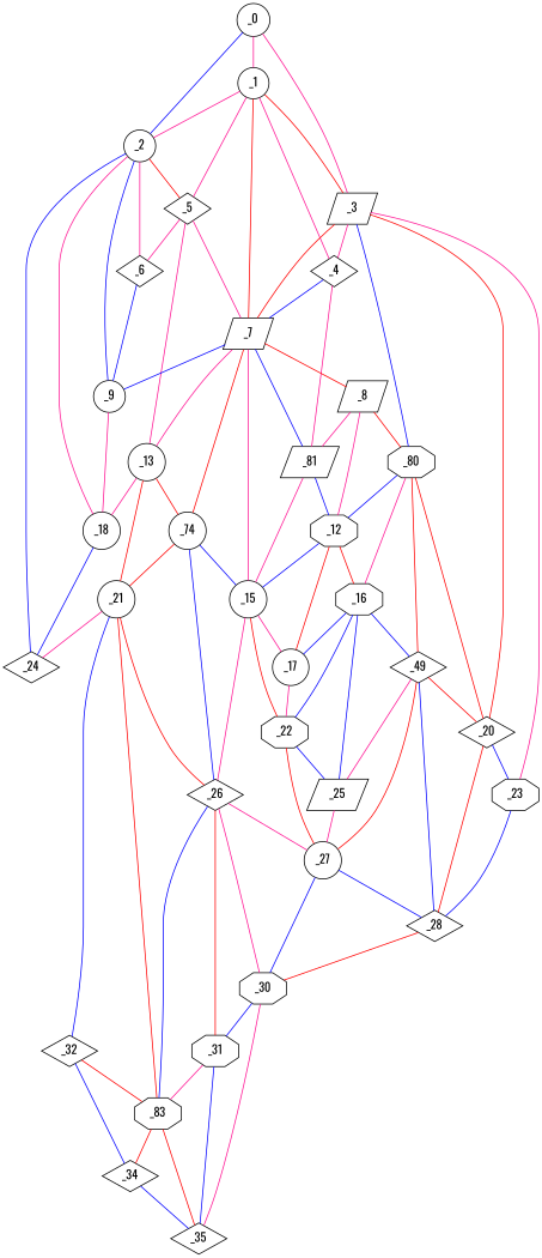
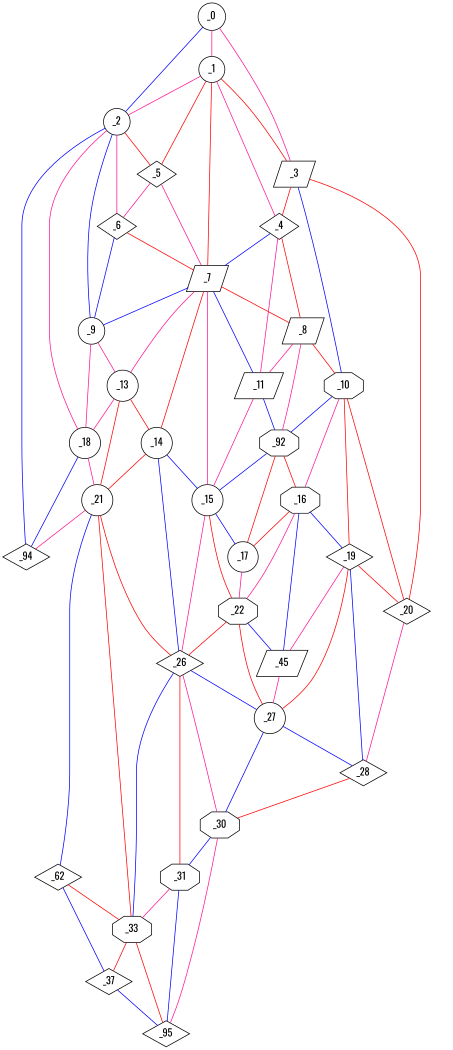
  graph {
    fontname=Oswald
    node [fontname=Oswald shape=circle x=94 y=72]
    edge [color=deeppink fontname=Oswald valence=2]
    _0 [x=28 y=17]
    _1 [x=33 y=36]
    _2 [x=35 y=15]
    _3 [shape=parallelogram x=38 y=109]
    _4 [shape=diamond x=40 y=91]
    _5 [shape=diamond x=52 y=39]
    _7 [shape=parallelogram x=64 y=53]
    _6 [shape=diamond x=60 y=31]
    _9 [x=67 y=30]
    _18 [x=88 y=26]
-   _24 [shape=diamond y=25]
-   _10 [shape=octagon x=73 y=85 label=_80]
+   _24 [shape=diamond y=25 label=_94]
+   _10 [shape=octagon x=73 y=85]
    _20 [shape=diamond x=89 y=100]
-   _23 [shape=octagon x=93 y=106]
    _8 [shape=parallelogram x=66 y=74]
-   _11 [shape=parallelogram x=74 y=69 label=_81]
+   _11 [shape=parallelogram x=74 y=69]
    _13 [x=77 y=34]
-   _14 [x=81 y=44 label=_74]
+   _14 [x=81 y=44]
    _15 [x=81 y=68]
    _21 [x=90 y=36]
-   _12 [shape=octagon x=75 y=78]
+   _12 [shape=octagon x=75 y=78 label=_92]
    _16 [shape=octagon x=84 y=83]
-   _19 [shape=diamond x=89 y=95 label=_49]
+   _19 [shape=diamond x=89 y=95]
    _28 [shape=diamond x=104 y=102]
    _26 [shape=diamond x=101 y=69]
    _17 [x=86]
    _22 [shape=octagon x=90]
-   _32 [shape=diamond x=110 y=32]
-   _33 [shape=octagon x=116 y=57 label=_83]
-   _25 [shape=parallelogram y=83]
+   _32 [shape=diamond x=110 y=32 label=_62]
+   _33 [shape=octagon x=116 y=57]
+   _25 [shape=parallelogram y=83 label=_45]
    _27 [x=101 y=82]
    _30 [shape=octagon x=108 y=78]
    _31 [shape=octagon x=109 y=67]
-   _34 [shape=diamond x=122 y=51]
-   _35 [shape=diamond x=122]
+   _34 [shape=diamond x=122 y=51 label=_37]
+   _35 [shape=diamond x=122 label=_95]
    _0 -- _1 [valence=1]
    _0 -- _2 [color=blue valence=1]
    _0 -- _3 [valence=1]
    _1 -- _2
    _1 -- _3 [color=red]
    _1 -- _4
-   _1 -- _5 [valence=1]
+   _1 -- _5 [color=red valence=1]
    _1 -- _7 [color=red]
    _2 -- _5 [color=red valence=1]
    _2 -- _6
    _2 -- _9 [color=blue valence=1]
    _2 -- _18 [valence=1]
    _2 -- _24 [color=blue valence=1]
-   _3 -- _4 [valence=1]
+   _3 -- _4 [color=red valence=1]
    _3 -- _10 [color=blue valence=1]
    _3 -- _20 [color=red]
-   _3 -- _23 [valence=1]
    _4 -- _7 [color=blue valence=1]
+   _4 -- _8 [color=red]
    _4 -- _11 [valence=1]
    _5 -- _7
    _5 -- _6
    _7 -- _9 [color=blue valence=1]
    _7 -- _8 [color=red valence=1]
    _7 -- _11 [color=blue]
    _7 -- _13
    _7 -- _14 [color=red]
    _7 -- _15 [valence=1]
-   _3 -- _7 [color=red]
+   _6 -- _7 [color=red]
    _6 -- _9 [color=blue]
    _9 -- _18 [valence=1]
-   _5 -- _13
+   _9 -- _13
    _18 -- _24 [color=blue]
+   _18 -- _21 [valence=1]
    _10 -- _20 [color=red]
    _10 -- _12 [color=blue valence=1]
    _10 -- _16
    _10 -- _19 [color=red]
-   _20 -- _23 [color=blue valence=1]
-   _20 -- _28 [color=red]
-   _23 -- _28 [color=blue valence=1]
+   _20 -- _28
    _8 -- _10 [color=red]
    _8 -- _11 [valence=1]
    _8 -- _12 [valence=1]
    _11 -- _15 [valence=1]
    _11 -- _12 [color=blue]
    _13 -- _18
    _13 -- _14 [color=red valence=1]
    _13 -- _21 [color=red]
    _14 -- _15 [color=blue]
    _14 -- _21 [color=red]
    _14 -- _26 [color=blue]
    _15 -- _26
-   _15 -- _17 [valence=1]
+   _15 -- _17 [color=blue valence=1]
    _15 -- _22 [color=red]
    _21 -- _24
    _21 -- _26 [color=red valence=1]
    _21 -- _32 [color=blue]
    _21 -- _33 [color=red]
    _12 -- _15 [color=blue]
    _12 -- _16 [color=red]
    _12 -- _17 [color=red]
    _16 -- _19 [color=blue]
-   _16 -- _17 [color=blue valence=1]
-   _16 -- _22 [color=blue]
+   _16 -- _17 [color=red valence=1]
+   _16 -- _22
    _16 -- _25 [color=blue valence=1]
    _19 -- _20 [color=red]
    _19 -- _28 [color=blue valence=1]
    _19 -- _25
    _19 -- _27 [color=red valence=1]
    _28 -- _30 [color=red]
    _26 -- _33 [color=blue]
-   _26 -- _27
+   _26 -- _27 [color=blue]
    _26 -- _30
    _26 -- _31 [color=red valence=1]
    _17 -- _22
+   _22 -- _26 [color=red]
    _22 -- _25 [color=blue]
    _22 -- _27 [color=red]
    _32 -- _33 [color=red]
    _32 -- _34 [color=blue valence=1]
    _33 -- _34 [color=red valence=1]
    _33 -- _35 [color=red]
    _25 -- _27 [valence=1]
    _27 -- _28 [color=blue]
    _27 -- _30 [color=blue]
    _30 -- _31 [color=blue]
    _30 -- _35
    _31 -- _33 [valence=1]
    _31 -- _35 [color=blue]
    _34 -- _35 [color=blue valence=1]
  }
